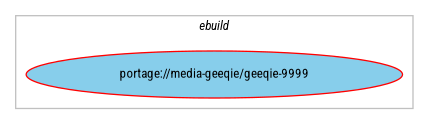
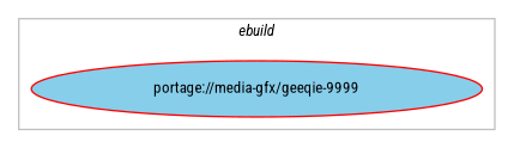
  digraph {
    compound=true
    concentrate=true
    fontname="Roboto Condensed"
    fontsize=10
    newrank=true
    rankdir=LR
    ranksep=1.5
-   n1 [color=red fontname="Roboto Condensed" fontsize=10 label="portage://media-geeqie/geeqie-9999" width=4 style=filled fillcolor=skyblue]
+   n1 [color=red fontname="Roboto Condensed" fontsize=10 label="portage://media-gfx/geeqie-9999" width=4 style=filled fillcolor=skyblue]
    subgraph cluster_1 {
      color=gray
      label=<<i>ebuild</i>>
      n1
    }
    subgraph cluster_2 {
      color=gray
      label=<<i>dependencies</i>>
      subgraph cluster_3 {
        color=gray
        fillcolor="#eeeeee"
        label=<<i>compile</i>>
        style=filled
      }
      subgraph cluster_4 {
        color=gray
        fillcolor="#eeeeee"
        label=<<i>compile and run</i>>
        style=filled
      }
      subgraph cluster_5 {
        color=gray
        fillcolor="#eeeeee"
        label=<<i>run</i>>
        style=filled
      }
    }
    subgraph cluster_6 {
      color=gray
      label=<<i>candidates</i>>
      rank=same
    }
  }
